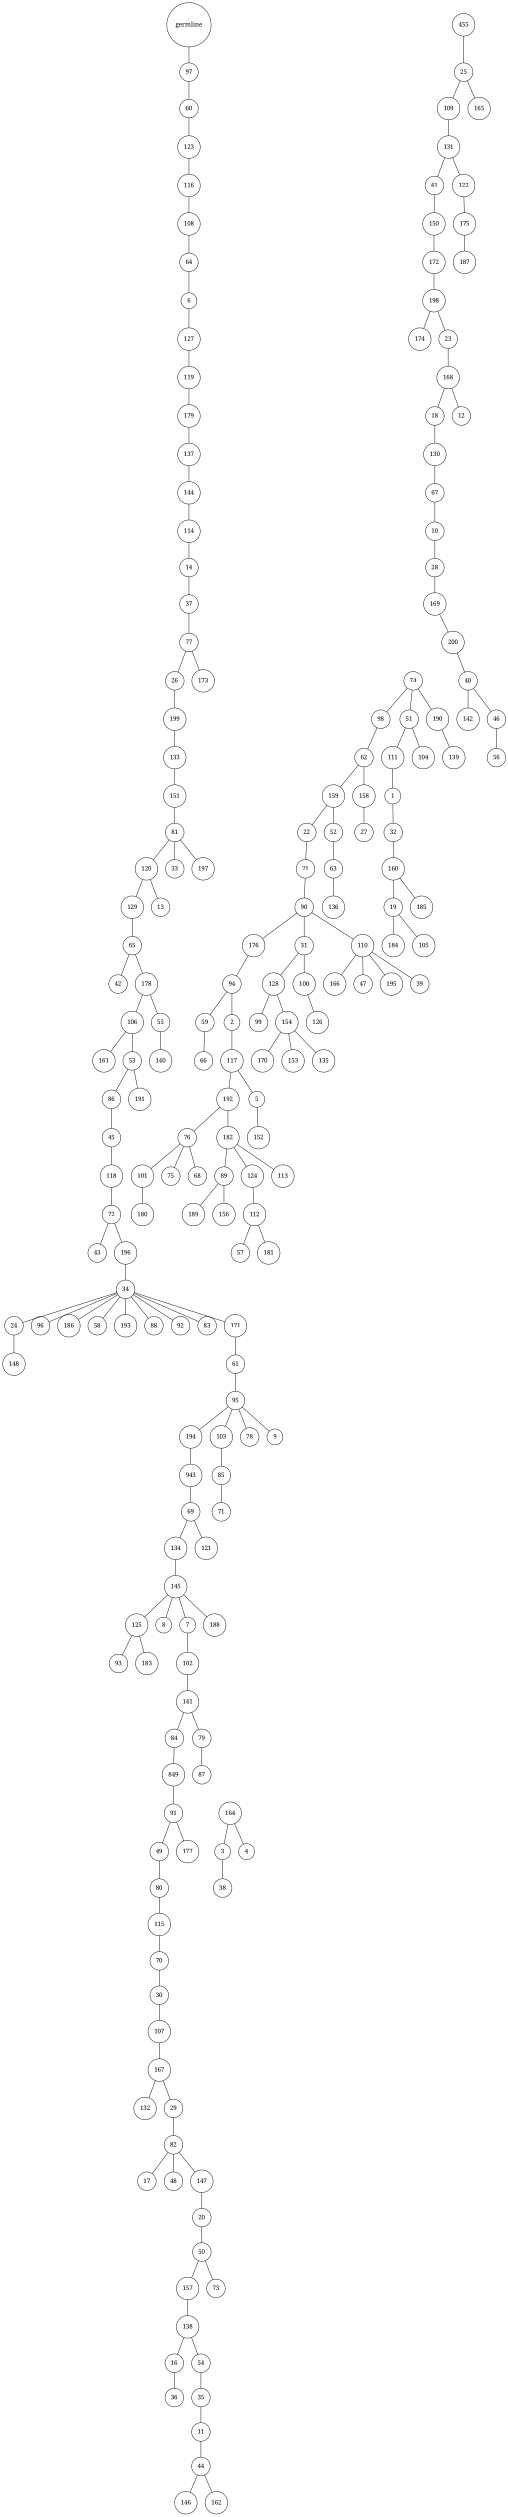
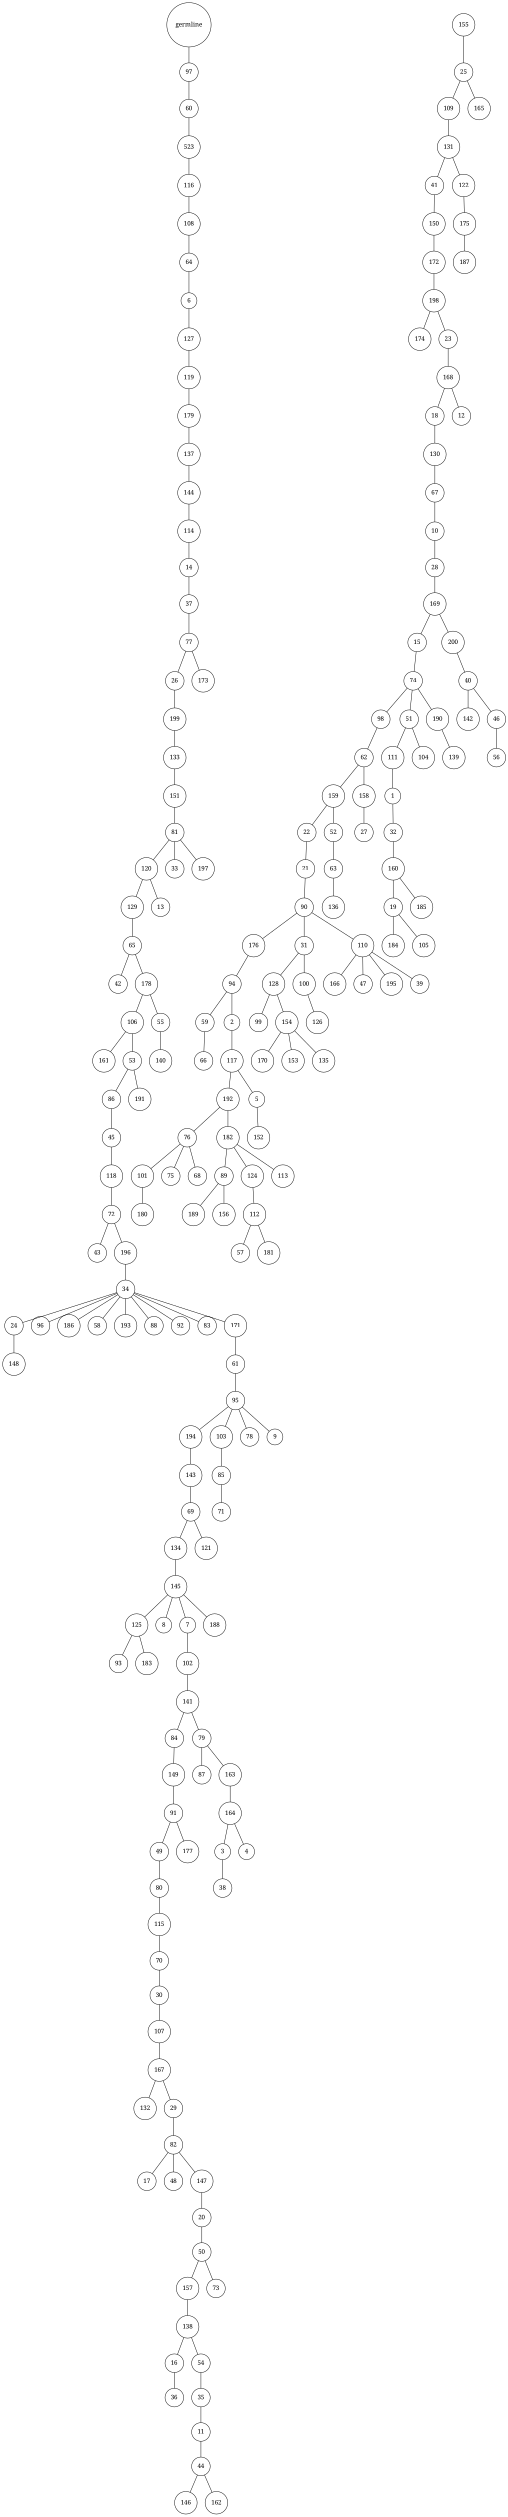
  graph {
    fontname="Noto Serif"
    rankdir=UD
    splines=line
    node [fontname="Noto Serif" shape=circle]
    edge [fontname="Noto Serif"]
    n1 [label=germline]
    n2 [label=97]
    n3 [label=60]
-   n4 [label=123]
+   n4 [label=523]
    n5 [label=116]
    n6 [label=108]
    n7 [label=64]
    n8 [label=6]
    n9 [label=127]
    n10 [label=119]
    n11 [label=179]
    n12 [label=137]
    n13 [label=144]
    n14 [label=114]
    n15 [label=14]
    n16 [label=37]
    n17 [label=77]
    n18 [label=26]
    n19 [label=173]
    n20 [label=199]
    n21 [label=133]
    n22 [label=151]
    n23 [label=81]
    n24 [label=120]
    n25 [label=33]
    n26 [label=197]
    n27 [label=129]
    n28 [label=13]
    n29 [label=65]
    n30 [label=42]
    n31 [label=178]
    n32 [label=106]
    n33 [label=55]
    n34 [label=161]
    n35 [label=53]
    n36 [label=140]
    n37 [label=86]
    n38 [label=191]
    n39 [label=45]
    n40 [label=118]
    n41 [label=72]
    n42 [label=43]
    n43 [label=196]
    n44 [label=34]
    n45 [label=24]
    n46 [label=96]
    n47 [label=186]
    n48 [label=58]
    n49 [label=193]
    n50 [label=88]
    n51 [label=92]
    n52 [label=83]
    n53 [label=171]
    n54 [label=148]
    n55 [label=61]
    n56 [label=95]
    n57 [label=194]
    n58 [label=103]
    n59 [label=78]
    n60 [label=9]
-   n61 [label=943]
+   n61 [label=143]
    n62 [label=85]
    n63 [label=69]
    n64 [label=134]
    n65 [label=121]
    n66 [label=145]
    n67 [label=125]
    n68 [label=8]
    n69 [label=7]
    n70 [label=188]
    n71 [label=93]
    n72 [label=183]
    n73 [label=102]
    n74 [label=141]
    n75 [label=84]
    n76 [label=79]
-   n77 [label=849]
+   n77 [label=149]
    n78 [label=87]
+   n79 [label=163]
    n80 [label=91]
    n81 [label=49]
    n82 [label=177]
    n83 [label=80]
    n84 [label=115]
    n85 [label=70]
    n86 [label=30]
    n87 [label=107]
    n88 [label=167]
    n89 [label=132]
    n90 [label=29]
    n91 [label=82]
    n92 [label=17]
    n93 [label=48]
    n94 [label=147]
    n95 [label=20]
    n96 [label=50]
    n97 [label=157]
    n98 [label=73]
    n99 [label=138]
    n100 [label=16]
    n101 [label=54]
    n102 [label=36]
    n103 [label=35]
    n104 [label=11]
    n105 [label=44]
    n106 [label=146]
    n107 [label=162]
-   n108 [label=455]
+   n108 [label=155]
    n109 [label=25]
    n110 [label=109]
    n111 [label=165]
    n112 [label=131]
    n113 [label=41]
    n114 [label=122]
    n115 [label=150]
    n116 [label=175]
    n117 [label=172]
    n118 [label=198]
    n119 [label=174]
    n120 [label=23]
    n121 [label=168]
    n122 [label=18]
    n123 [label=12]
    n124 [label=130]
    n125 [label=67]
    n126 [label=10]
    n127 [label=28]
    n128 [label=169]
+   n129 [label=15]
    n130 [label=200]
    n131 [label=74]
    n132 [label=40]
    n133 [label=98]
    n134 [label=51]
    n135 [label=190]
    n136 [label=62]
    n137 [label=111]
    n138 [label=104]
    n139 [label=139]
    n140 [label=159]
    n141 [label=158]
    n142 [label=22]
    n143 [label=52]
    n144 [label=27]
    n145 [label=21]
    n146 [label=63]
    n147 [label=90]
    n148 [label=176]
    n149 [label=31]
    n150 [label=110]
    n151 [label=94]
    n152 [label=128]
    n153 [label=100]
    n154 [label=166]
    n155 [label=47]
    n156 [label=195]
    n157 [label=39]
    n158 [label=59]
    n159 [label=2]
    n160 [label=66]
    n161 [label=117]
    n162 [label=192]
    n163 [label=5]
    n164 [label=76]
    n165 [label=182]
    n166 [label=152]
    n167 [label=101]
    n168 [label=75]
    n169 [label=68]
    n170 [label=89]
    n171 [label=124]
    n172 [label=113]
    n173 [label=180]
    n174 [label=189]
    n175 [label=156]
    n176 [label=112]
    n177 [label=57]
    n178 [label=181]
    n179 [label=99]
    n180 [label=154]
    n181 [label=126]
    n182 [label=170]
    n183 [label=153]
    n184 [label=135]
    n185 [label=136]
    n186 [label=1]
    n187 [label=32]
    n188 [label=160]
    n189 [label=19]
    n190 [label=185]
    n191 [label=184]
    n192 [label=105]
    n193 [label=142]
    n194 [label=46]
    n195 [label=56]
    n196 [label=187]
    n197 [label=164]
    n198 [label=3]
    n199 [label=4]
    n200 [label=38]
    n201 [label=71]
    n1 -- n2
    n2 -- n3
    n3 -- n4
    n4 -- n5
    n5 -- n6
    n6 -- n7
    n7 -- n8
    n8 -- n9
    n9 -- n10
    n10 -- n11
    n11 -- n12
    n12 -- n13
    n13 -- n14
    n14 -- n15
    n15 -- n16
    n16 -- n17
    n17 -- n18
    n17 -- n19
    n18 -- n20
    n20 -- n21
    n21 -- n22
    n22 -- n23
    n23 -- n24
    n23 -- n25
    n23 -- n26
    n24 -- n27
    n24 -- n28
    n27 -- n29
    n29 -- n30
    n29 -- n31
    n31 -- n32
    n31 -- n33
    n32 -- n34
    n32 -- n35
    n33 -- n36
    n35 -- n37
    n35 -- n38
    n37 -- n39
    n39 -- n40
    n40 -- n41
    n41 -- n42
    n41 -- n43
    n43 -- n44
    n44 -- n45
    n44 -- n46
    n44 -- n47
    n44 -- n48
    n44 -- n49
    n44 -- n50
    n44 -- n51
    n44 -- n52
    n44 -- n53
    n45 -- n54
    n53 -- n55
    n55 -- n56
    n56 -- n57
    n56 -- n58
    n56 -- n59
    n56 -- n60
    n57 -- n61
    n58 -- n62
    n61 -- n63
    n62 -- n201
    n63 -- n64
    n63 -- n65
    n64 -- n66
    n66 -- n67
    n66 -- n68
    n66 -- n69
    n66 -- n70
    n67 -- n71
    n67 -- n72
    n69 -- n73
    n73 -- n74
    n74 -- n75
    n74 -- n76
    n75 -- n77
    n76 -- n78
+   n76 -- n79
    n77 -- n80
+   n79 -- n197
    n80 -- n81
    n80 -- n82
    n81 -- n83
    n83 -- n84
    n84 -- n85
    n85 -- n86
    n86 -- n87
    n87 -- n88
    n88 -- n89
    n88 -- n90
    n90 -- n91
    n91 -- n92
    n91 -- n93
    n91 -- n94
    n94 -- n95
    n95 -- n96
    n96 -- n97
    n96 -- n98
    n97 -- n99
    n99 -- n100
    n99 -- n101
    n100 -- n102
    n101 -- n103
    n103 -- n104
    n104 -- n105
    n105 -- n106
    n105 -- n107
    n108 -- n109
    n109 -- n110
    n109 -- n111
    n110 -- n112
    n112 -- n113
    n112 -- n114
    n113 -- n115
    n114 -- n116
    n115 -- n117
    n116 -- n196
    n117 -- n118
    n118 -- n119
    n118 -- n120
    n120 -- n121
    n121 -- n122
    n121 -- n123
    n122 -- n124
    n124 -- n125
    n125 -- n126
    n126 -- n127
    n127 -- n128
+   n128 -- n129
    n128 -- n130
+   n129 -- n131
    n130 -- n132
    n131 -- n133
    n131 -- n134
    n131 -- n135
    n132 -- n193
    n132 -- n194
    n133 -- n136
    n134 -- n137
    n134 -- n138
    n135 -- n139
    n136 -- n140
    n136 -- n141
    n137 -- n186
    n140 -- n142
    n140 -- n143
    n141 -- n144
    n142 -- n145
    n143 -- n146
    n145 -- n147
    n146 -- n185
    n147 -- n148
    n147 -- n149
    n147 -- n150
    n148 -- n151
    n149 -- n152
    n149 -- n153
    n150 -- n154
    n150 -- n155
    n150 -- n156
    n150 -- n157
    n151 -- n158
    n151 -- n159
    n152 -- n179
    n152 -- n180
    n153 -- n181
    n158 -- n160
    n159 -- n161
    n161 -- n162
    n161 -- n163
    n162 -- n164
    n162 -- n165
    n163 -- n166
    n164 -- n167
    n164 -- n168
    n164 -- n169
    n165 -- n170
    n165 -- n171
    n165 -- n172
    n167 -- n173
    n170 -- n174
    n170 -- n175
    n171 -- n176
    n176 -- n177
    n176 -- n178
    n180 -- n182
    n180 -- n183
    n180 -- n184
    n186 -- n187
    n187 -- n188
    n188 -- n189
    n188 -- n190
    n189 -- n191
    n189 -- n192
    n194 -- n195
    n197 -- n198
    n197 -- n199
    n198 -- n200
  }
